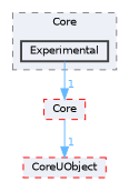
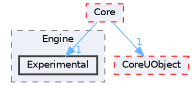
  digraph {
    compound=true
    node [color=red fillcolor="#edf0f7" fontname=Helvetica fontsize=10 shape=box style="filled,dashed"]
    edge [color=steelblue1 fontcolor=steelblue1 fontname=Helvetica fontsize=10 headlabel=1 labeldistance=1.5 labelfontname=Helvetica labelfontsize=10]
    n1 [color=grey25 height=0.2 label=Experimental style="filled,bold" width=0.4]
    n2 [height=0.2 label=Core width=0.4]
    n3 [height=0.2 label=CoreUObject width=0.4]
    subgraph cluster_1 {
      bgcolor="#edf0f7"
      fontname=Helvetica
      fontsize=10
-     label=Core
+     label=Engine
      pencolor=grey50
      style="filled,dashed"
      n1
    }
-   n1 -> n2
+   n2 -> n1
    n2 -> n3
  }
